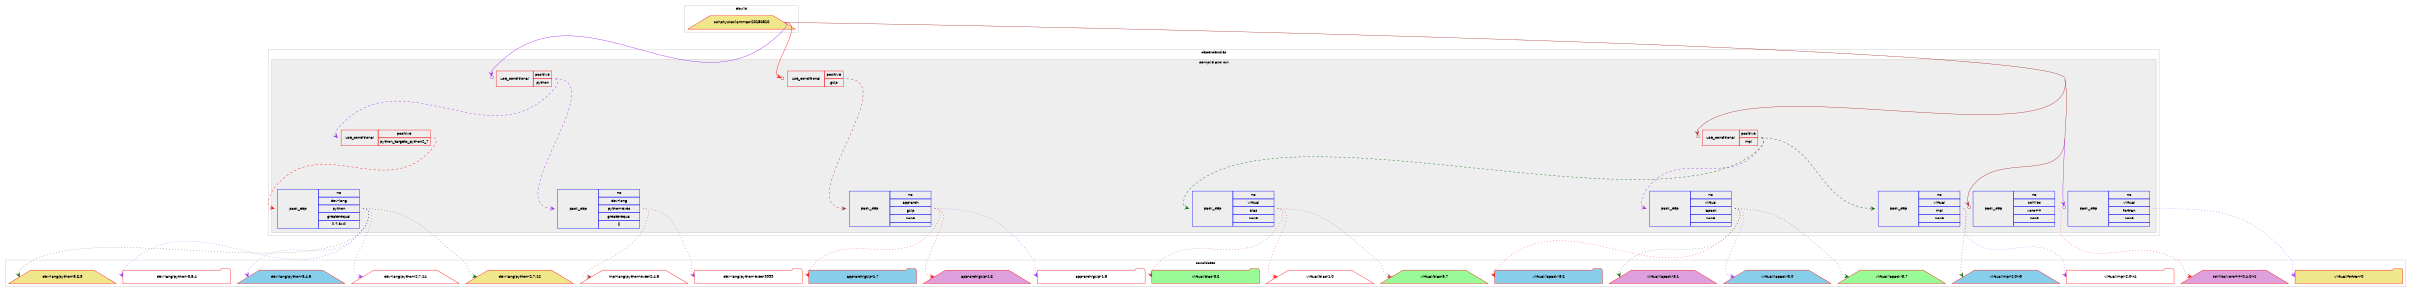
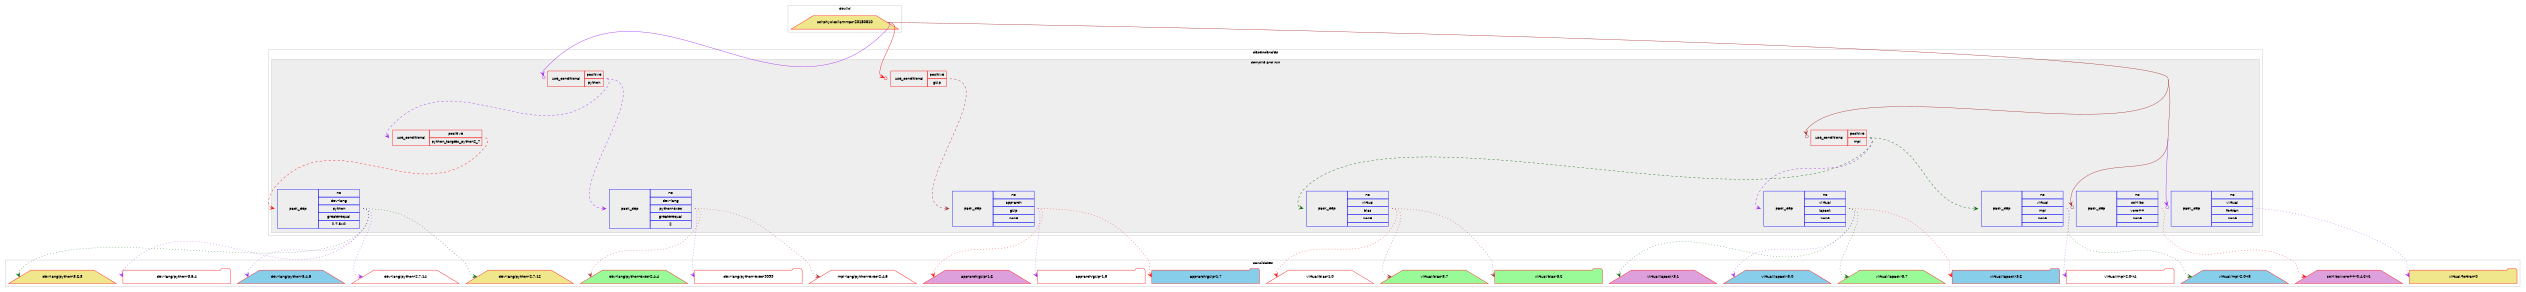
  digraph {
    compound=true
    concentrate=true
    fontname=Helvetica
    fontsize=10
    newrank=true
    rankdir=TB
    ranksep=1.5
    node [color=red fontname=Helvetica fontsize=10 shape=trapezium style=filled]
    edge [arrowhead=vee color=purple headport=w style=dotted tailport=e weight=100]
    n1 [fillcolor=khaki label="sci-physics/lammps-20150810" width=4]
    n2 [color=blue label=<<TABLE BORDER="0" CELLBORDER="1" CELLSPACING="0" CELLPADDING="4" WIDTH="220"><TR><TD ROWSPAN="6" CELLPADDING="30">pack_dep</TD></TR><TR><TD WIDTH="110">no</TD></TR><TR><TD>app-arch</TD></TR><TR><TD>gzip</TD></TR><TR><TD>none</TD></TR><TR><TD></TD></TR></TABLE>> shape=none style=""]
    n3 [label=<<TABLE BORDER="0" CELLBORDER="1" CELLSPACING="0" CELLPADDING="4"><TR><TD ROWSPAN="3" CELLPADDING="10">use_conditional</TD></TR><TR><TD>positive</TD></TR><TR><TD>gzip</TD></TR></TABLE>> shape=none style=""]
    n4 [color=blue label=<<TABLE BORDER="0" CELLBORDER="1" CELLSPACING="0" CELLPADDING="4" WIDTH="220"><TR><TD ROWSPAN="6" CELLPADDING="30">pack_dep</TD></TR><TR><TD WIDTH="110">no</TD></TR><TR><TD>virtual</TD></TR><TR><TD>blas</TD></TR><TR><TD>none</TD></TR><TR><TD></TD></TR></TABLE>> shape=none style=""]
    n5 [color=blue label=<<TABLE BORDER="0" CELLBORDER="1" CELLSPACING="0" CELLPADDING="4" WIDTH="220"><TR><TD ROWSPAN="6" CELLPADDING="30">pack_dep</TD></TR><TR><TD WIDTH="110">no</TD></TR><TR><TD>virtual</TD></TR><TR><TD>lapack</TD></TR><TR><TD>none</TD></TR><TR><TD></TD></TR></TABLE>> shape=none style=""]
    n6 [color=blue label=<<TABLE BORDER="0" CELLBORDER="1" CELLSPACING="0" CELLPADDING="4" WIDTH="220"><TR><TD ROWSPAN="6" CELLPADDING="30">pack_dep</TD></TR><TR><TD WIDTH="110">no</TD></TR><TR><TD>virtual</TD></TR><TR><TD>mpi</TD></TR><TR><TD>none</TD></TR><TR><TD></TD></TR></TABLE>> shape=none style=""]
    n7 [label=<<TABLE BORDER="0" CELLBORDER="1" CELLSPACING="0" CELLPADDING="4"><TR><TD ROWSPAN="3" CELLPADDING="10">use_conditional</TD></TR><TR><TD>positive</TD></TR><TR><TD>mpi</TD></TR></TABLE>> shape=none style=""]
    n8 [color=blue label=<<TABLE BORDER="0" CELLBORDER="1" CELLSPACING="0" CELLPADDING="4" WIDTH="220"><TR><TD ROWSPAN="6" CELLPADDING="30">pack_dep</TD></TR><TR><TD WIDTH="110">no</TD></TR><TR><TD>dev-lang</TD></TR><TR><TD>python</TD></TR><TR><TD>greaterequal</TD></TR><TR><TD>2.7.5-r2</TD></TR></TABLE>> shape=none style=""]
    n9 [label=<<TABLE BORDER="0" CELLBORDER="1" CELLSPACING="0" CELLPADDING="4"><TR><TD ROWSPAN="3" CELLPADDING="10">use_conditional</TD></TR><TR><TD>positive</TD></TR><TR><TD>python_targets_python2_7</TD></TR></TABLE>> shape=none style=""]
    n10 [color=blue label=<<TABLE BORDER="0" CELLBORDER="1" CELLSPACING="0" CELLPADDING="4" WIDTH="220"><TR><TD ROWSPAN="6" CELLPADDING="30">pack_dep</TD></TR><TR><TD WIDTH="110">no</TD></TR><TR><TD>dev-lang</TD></TR><TR><TD>python-exec</TD></TR><TR><TD>greaterequal</TD></TR><TR><TD>2</TD></TR></TABLE>> shape=none style=""]
    n11 [label=<<TABLE BORDER="0" CELLBORDER="1" CELLSPACING="0" CELLPADDING="4"><TR><TD ROWSPAN="3" CELLPADDING="10">use_conditional</TD></TR><TR><TD>positive</TD></TR><TR><TD>python</TD></TR></TABLE>> shape=none style=""]
    n12 [color=blue label=<<TABLE BORDER="0" CELLBORDER="1" CELLSPACING="0" CELLPADDING="4" WIDTH="220"><TR><TD ROWSPAN="6" CELLPADDING="30">pack_dep</TD></TR><TR><TD WIDTH="110">no</TD></TR><TR><TD>sci-libs</TD></TR><TR><TD>voro++</TD></TR><TR><TD>none</TD></TR><TR><TD></TD></TR></TABLE>> shape=none style=""]
    n13 [color=blue label=<<TABLE BORDER="0" CELLBORDER="1" CELLSPACING="0" CELLPADDING="4" WIDTH="220"><TR><TD ROWSPAN="6" CELLPADDING="30">pack_dep</TD></TR><TR><TD WIDTH="110">no</TD></TR><TR><TD>virtual</TD></TR><TR><TD>fortran</TD></TR><TR><TD>none</TD></TR><TR><TD></TD></TR></TABLE>> shape=none style=""]
    n14 [fillcolor=plum label="app-arch/gzip-1.6" width=4]
    n15 [fillcolor=skyblue label="app-arch/gzip-1.7" shape=folder width=4]
    n16 [fillcolor=white label="app-arch/gzip-1.8" shape=folder width=4]
    n17 [fillcolor=white label="virtual/blas-1.0" width=4]
    n18 [fillcolor=palegreen label="virtual/blas-3.6" shape=folder width=4]
    n19 [fillcolor=palegreen label="virtual/blas-3.7" width=4]
    n20 [fillcolor=skyblue label="virtual/lapack-3.0" width=4]
    n21 [fillcolor=plum label="virtual/lapack-3.1" width=4]
    n22 [fillcolor=skyblue label="virtual/lapack-3.6" shape=folder width=4]
    n23 [fillcolor=palegreen label="virtual/lapack-3.7" width=4]
    n24 [fillcolor=khaki label="dev-lang/python-2.7.12" width=4]
    n25 [fillcolor=white label="dev-lang/python-2.7.14" width=4]
    n26 [fillcolor=skyblue label="dev-lang/python-3.4.5" width=4]
    n27 [fillcolor=white label="dev-lang/python-3.5.4" shape=folder width=4]
    n28 [fillcolor=khaki label="dev-lang/python-3.6.3" width=4]
    n29 [fillcolor=skyblue label="virtual/mpi-2.0-r3" width=4]
    n30 [fillcolor=white label="virtual/mpi-2.0-r4" shape=folder width=4]
+   n31 [fillcolor=palegreen label="dev-lang/python-exec-2.4.4" width=4]
    n32 [fillcolor=white label="mpi-lang/python-exec-2.4.5" width=4]
    n33 [fillcolor=white label="dev-lang/python-exec-9999" shape=folder width=4]
    n34 [fillcolor=plum label="sci-libs/voro++-0.4.6-r1" width=4]
    n35 [fillcolor=khaki label="virtual/fortran-0" shape=folder width=4]
    subgraph cluster_1 {
      color=gray
      label=<<i>dependencies</i>>
      subgraph cluster_2 {
        color=gray
        fillcolor="#eeeeee"
        label=<<i>compile</i>>
        style=filled
      }
      subgraph cluster_3 {
        color=gray
        fillcolor="#eeeeee"
        label=<<i>compile and run</i>>
        style=filled
        subgraph sub_4 {
          color=gray
          fillcolor="#eeeeee"
          label=<<i>compile and run</i>>
          style=filled
          n3
          subgraph sub_5 {
            color=gray
            fillcolor="#eeeeee"
            label=<<i>compile and run</i>>
            style=filled
            n2
          }
        }
        subgraph sub_6 {
          color=gray
          fillcolor="#eeeeee"
          label=<<i>compile and run</i>>
          style=filled
          n7
          subgraph sub_7 {
            color=gray
            fillcolor="#eeeeee"
            label=<<i>compile and run</i>>
            style=filled
            n4
          }
          subgraph sub_8 {
            color=gray
            fillcolor="#eeeeee"
            label=<<i>compile and run</i>>
            style=filled
            n5
          }
          subgraph sub_9 {
            color=gray
            fillcolor="#eeeeee"
            label=<<i>compile and run</i>>
            style=filled
            n6
          }
        }
        subgraph sub_10 {
          color=gray
          fillcolor="#eeeeee"
          label=<<i>compile and run</i>>
          style=filled
          n11
          subgraph sub_11 {
            color=gray
            fillcolor="#eeeeee"
            label=<<i>compile and run</i>>
            style=filled
            n9
            subgraph sub_12 {
              color=gray
              fillcolor="#eeeeee"
              label=<<i>compile and run</i>>
              style=filled
              n8
            }
          }
          subgraph sub_13 {
            color=gray
            fillcolor="#eeeeee"
            label=<<i>compile and run</i>>
            style=filled
            n10
          }
        }
        subgraph sub_14 {
          color=gray
          fillcolor="#eeeeee"
          label=<<i>compile and run</i>>
          style=filled
          n12
        }
        subgraph sub_15 {
          color=gray
          fillcolor="#eeeeee"
          label=<<i>compile and run</i>>
          style=filled
          n13
        }
      }
      subgraph cluster_16 {
        color=gray
        fillcolor="#eeeeee"
        label=<<i>run</i>>
        style=filled
      }
    }
    subgraph cluster_17 {
      color=gray
      label=<<i>ebuild</i>>
      rank=same
      n1
    }
    subgraph cluster_18 {
      color=gray
      label=<<i>candidates</i>>
      rank=same
      subgraph sub_19 {
        color=black
        label=<<i>candidates</i>>
        nodesep=1
        rank=same
        n14
        n15
        n16
      }
      subgraph sub_20 {
        color=black
        label=<<i>candidates</i>>
        nodesep=1
        rank=same
        n17
        n18
        n19
      }
      subgraph sub_21 {
        color=black
        label=<<i>candidates</i>>
        nodesep=1
        rank=same
        n20
        n21
        n22
        n23
      }
      subgraph sub_22 {
        color=black
        label=<<i>candidates</i>>
        nodesep=1
        rank=same
        n24
        n25
        n26
        n27
        n28
      }
      subgraph sub_23 {
        color=black
        label=<<i>candidates</i>>
        nodesep=1
        rank=same
        n29
        n30
      }
      subgraph sub_24 {
        color=black
        label=<<i>candidates</i>>
        nodesep=1
        rank=same
+       n31
        n32
        n33
      }
      subgraph sub_25 {
        color=black
        label=<<i>candidates</i>>
        nodesep=1
        rank=same
        n34
      }
      subgraph sub_26 {
        color=black
        label=<<i>candidates</i>>
        nodesep=1
        rank=same
        n35
      }
    }
    n1 -> n3 [arrowhead=odotvee color=red style=solid weight=20]
    n1 -> n7 [arrowhead=odotvee color=brown style=solid weight=20]
    n1 -> n11 [arrowhead=odotvee style=solid weight=20]
    n1 -> n12 [arrowhead=odotvee color=brown style=solid weight=20]
    n1 -> n13 [arrowhead=odotvee style=solid weight=20]
    n2 -> n14 [color=red]
    n2 -> n15 [color=red]
    n2 -> n16
    n3 -> n2 [color=brown style=dashed weight=20]
    n4 -> n17 [color=red]
    n4 -> n18 [color=brown]
    n4 -> n19 [color=brown]
    n5 -> n20
    n5 -> n21 [color=darkgreen]
    n5 -> n22 [color=red]
    n5 -> n23 [color=darkgreen]
    n6 -> n29 [color=darkgreen]
    n6 -> n30
    n7 -> n4 [color=darkgreen style=dashed weight=20]
    n7 -> n5 [style=dashed weight=20]
    n7 -> n6 [color=darkgreen style=dashed weight=20]
    n8 -> n24 [color=darkgreen]
    n8 -> n25
    n8 -> n26
    n8 -> n27
    n8 -> n28 [color=darkgreen]
    n9 -> n8 [color=red style=dashed weight=20]
+   n10 -> n31 [color=brown]
    n10 -> n32 [color=brown]
    n10 -> n33
    n11 -> n9 [style=dashed weight=20]
    n11 -> n10 [style=dashed weight=20]
    n12 -> n34 [color=red]
    n13 -> n35
  }
